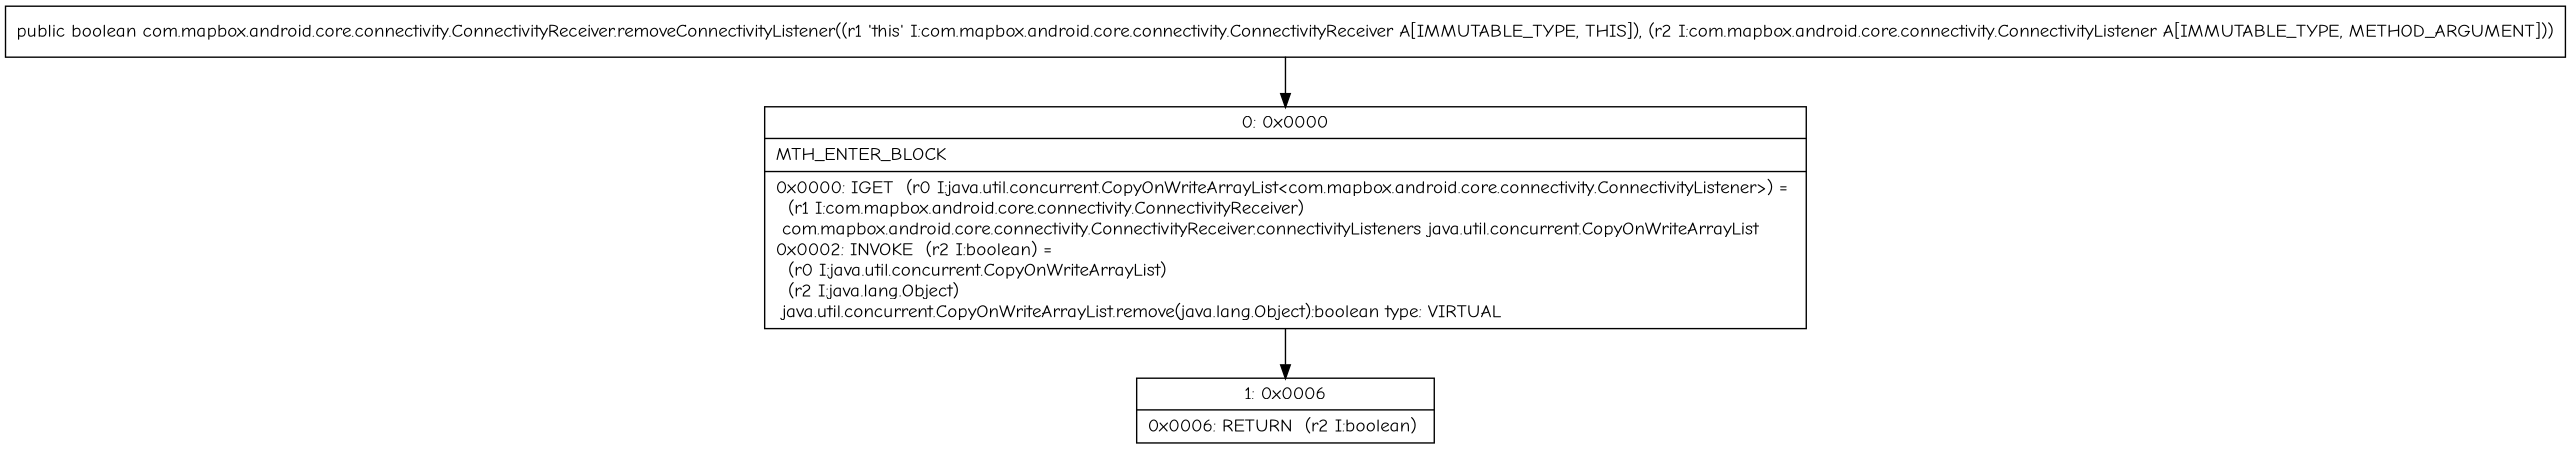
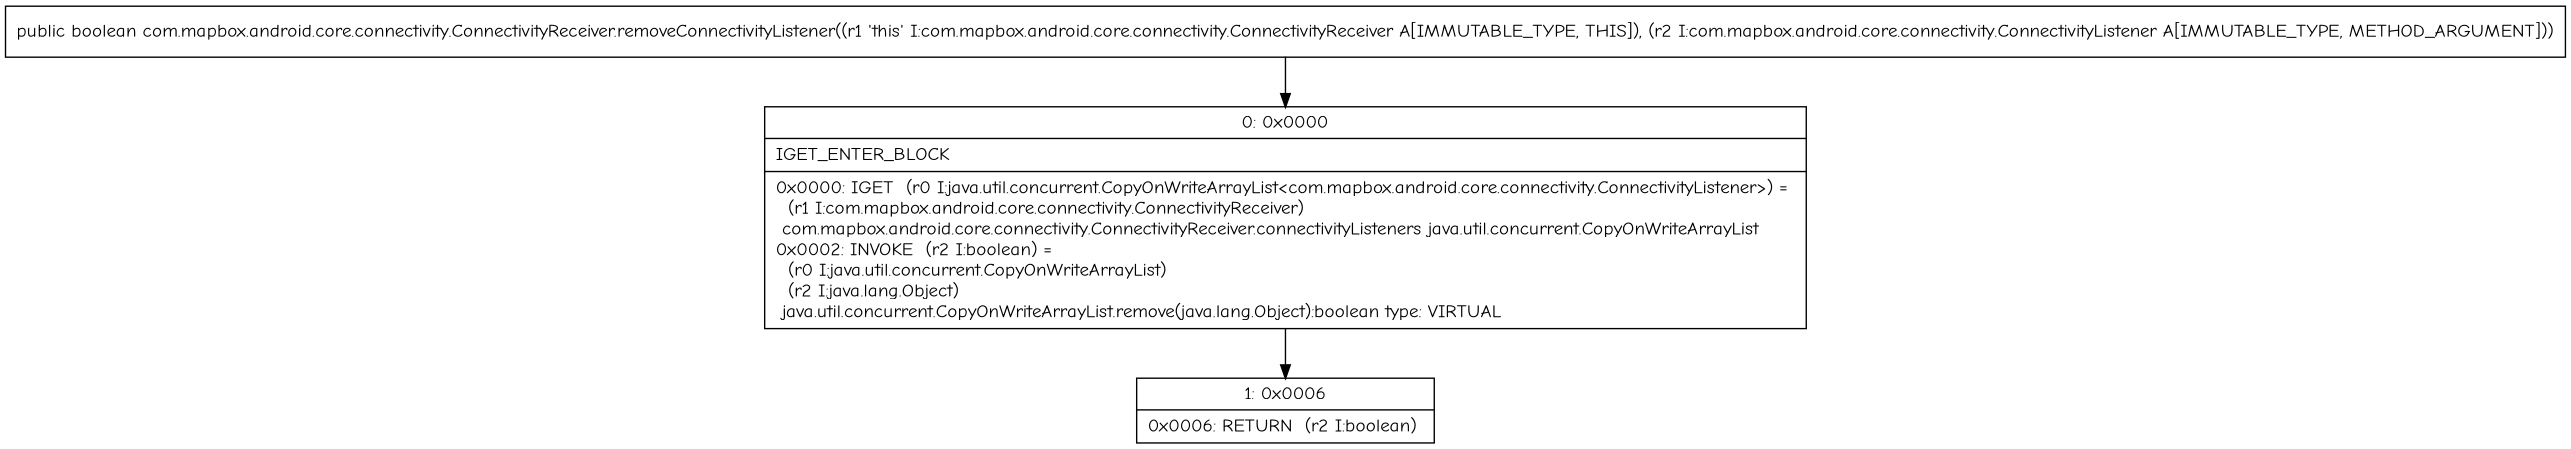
  digraph {
    fontname="Comic Neue"
    node [shape=record fontname="Comic Neue"]
    edge [fontname="Comic Neue"]
-   n1 [label="{0\:\ 0x0000|MTH_ENTER_BLOCK\l|0x0000: IGET  (r0 I:java.util.concurrent.CopyOnWriteArrayList\<com.mapbox.android.core.connectivity.ConnectivityListener\>) = \l  (r1 I:com.mapbox.android.core.connectivity.ConnectivityReceiver)\l com.mapbox.android.core.connectivity.ConnectivityReceiver.connectivityListeners java.util.concurrent.CopyOnWriteArrayList \l0x0002: INVOKE  (r2 I:boolean) = \l  (r0 I:java.util.concurrent.CopyOnWriteArrayList)\l  (r2 I:java.lang.Object)\l java.util.concurrent.CopyOnWriteArrayList.remove(java.lang.Object):boolean type: VIRTUAL \l}"]
+   n1 [label="{0\:\ 0x0000|IGET_ENTER_BLOCK\l|0x0000: IGET  (r0 I:java.util.concurrent.CopyOnWriteArrayList\<com.mapbox.android.core.connectivity.ConnectivityListener\>) = \l  (r1 I:com.mapbox.android.core.connectivity.ConnectivityReceiver)\l com.mapbox.android.core.connectivity.ConnectivityReceiver.connectivityListeners java.util.concurrent.CopyOnWriteArrayList \l0x0002: INVOKE  (r2 I:boolean) = \l  (r0 I:java.util.concurrent.CopyOnWriteArrayList)\l  (r2 I:java.lang.Object)\l java.util.concurrent.CopyOnWriteArrayList.remove(java.lang.Object):boolean type: VIRTUAL \l}"]
    n2 [label="{1\:\ 0x0006|0x0006: RETURN  (r2 I:boolean) \l}"]
    n3 [label="{public boolean com.mapbox.android.core.connectivity.ConnectivityReceiver.removeConnectivityListener((r1 'this' I:com.mapbox.android.core.connectivity.ConnectivityReceiver A[IMMUTABLE_TYPE, THIS]), (r2 I:com.mapbox.android.core.connectivity.ConnectivityListener A[IMMUTABLE_TYPE, METHOD_ARGUMENT])) }"]
    n1 -> n2
    n3 -> n1
  }
